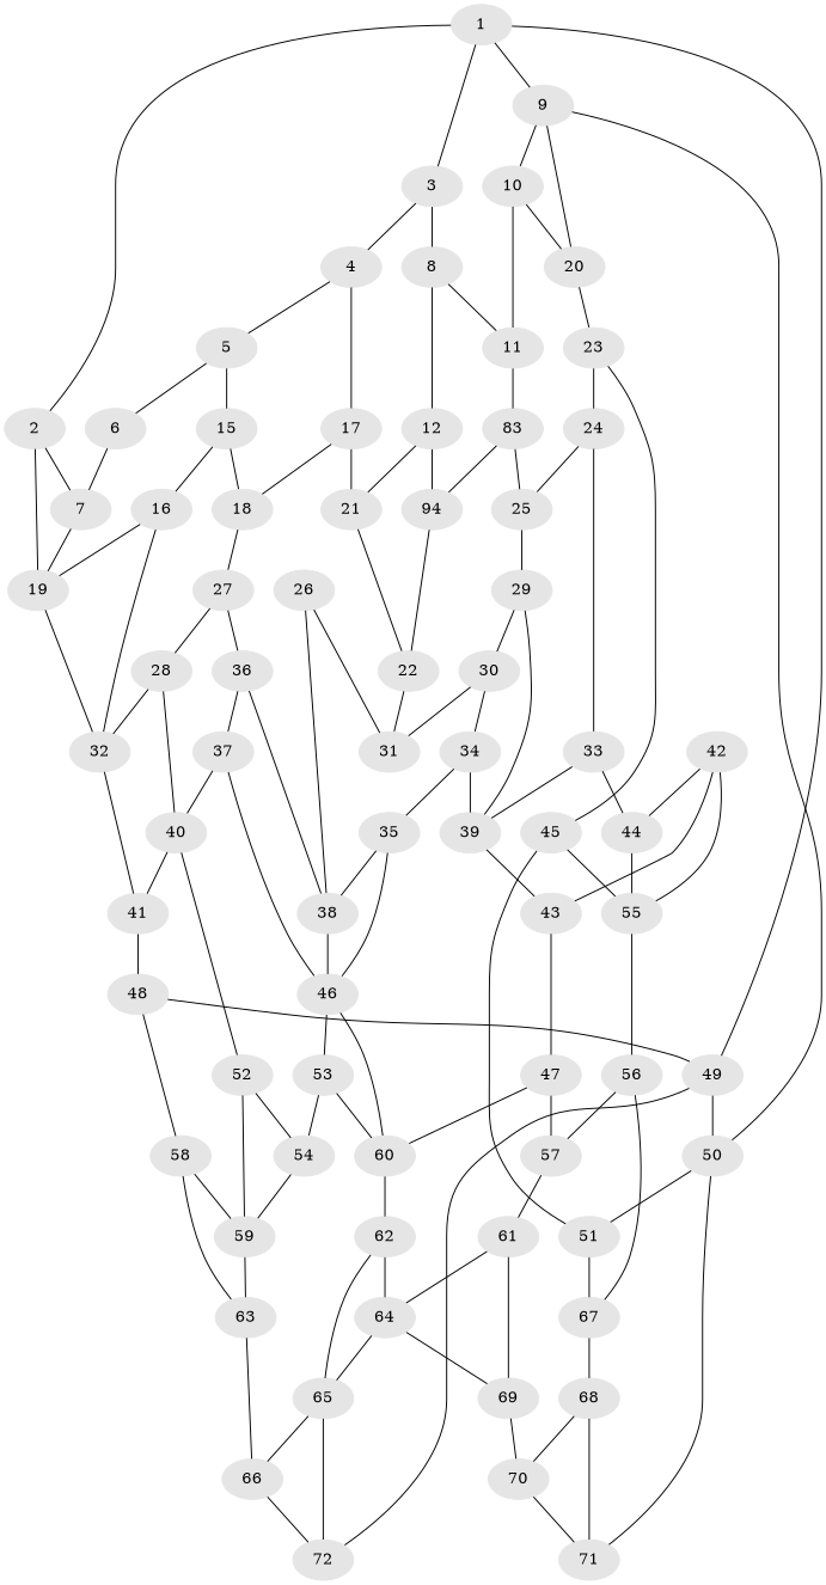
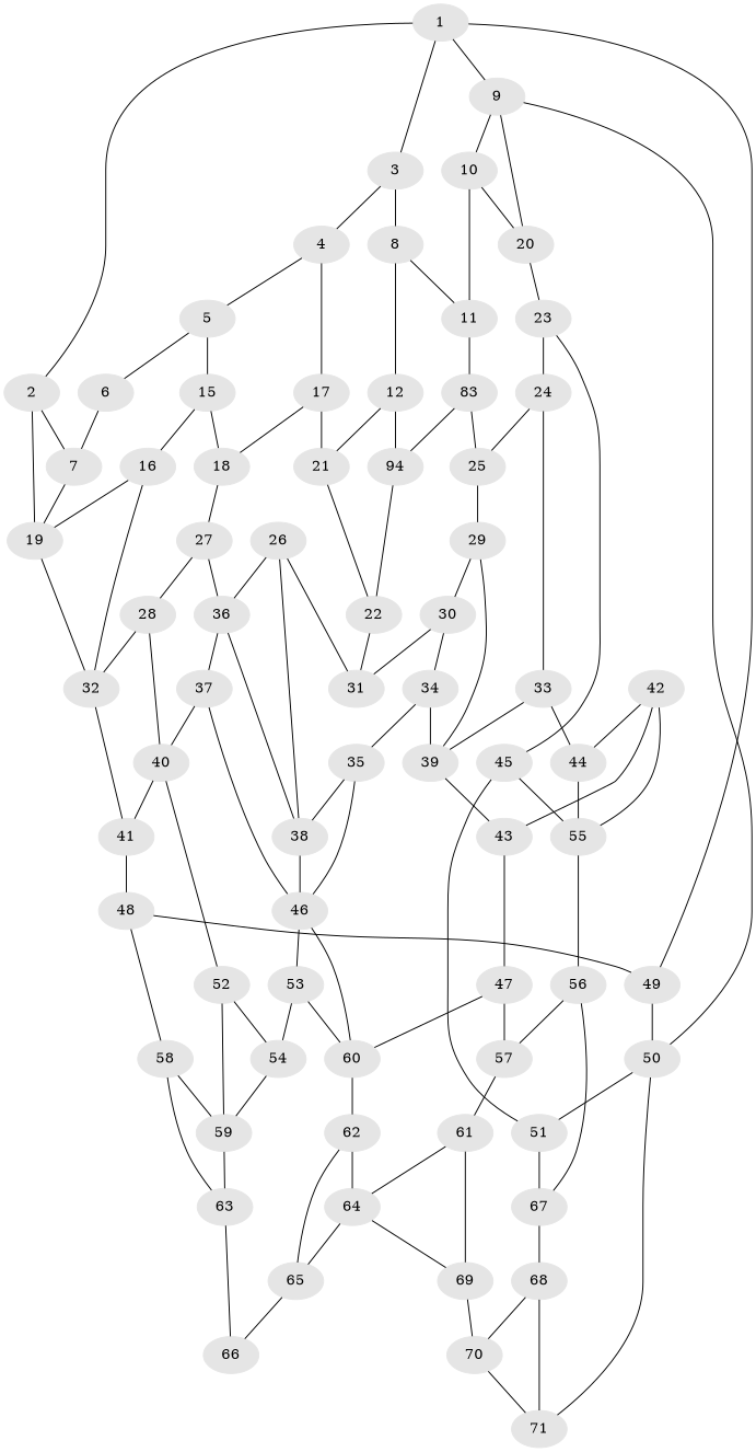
  graph {
    node [color=gray90 style=filled]
    edge [weight=1.0]
    1
    2
    3
    9
    49
    7
    19
    4
    8
    10
    20
    50
-   72
    32
    5
    17
    11
    12
    6
    15
    21
    18
    16
    n24 [label=83]
    n25 [label=94]
    23
    51
    71
    25
    22
    29
    31
    27
    41
    36
    28
    24
    45
    33
    55
    39
    44
    30
    26
    38
    37
    46
    40
    52
    34
    43
    35
    48
    53
    60
    54
    59
    47
    58
    42
    56
    57
    67
    62
    61
    63
    68
    64
    69
    66
    65
    70
    1 -- 2
    1 -- 3
    1 -- 9
    1 -- 49
    2 -- 7
    2 -- 19
    3 -- 4
    3 -- 8
    9 -- 10
    9 -- 20
    9 -- 50
    49 -- 50
-   49 -- 72
    7 -- 19
    19 -- 32
    4 -- 5
    4 -- 17
    8 -- 11
    8 -- 12
    10 -- 20
    10 -- 11 [weight=2.0]
    20 -- 23
    50 -- 51
    50 -- 71
    32 -- 41
    5 -- 6
    5 -- 15
    17 -- 21 [weight=2.0]
    17 -- 18
    11 -- n24
    12 -- 21
    12 -- n25
    6 -- 7 [weight=2.0]
    15 -- 18
    15 -- 16
    21 -- 22
    18 -- 27
    16 -- 19
    16 -- 32
    n24 -- n25
    n24 -- 25
    n25 -- 22
    23 -- 24
    23 -- 45
    51 -- 67
    25 -- 29
    22 -- 31 [weight=2.0]
    29 -- 39
    29 -- 30
    27 -- 36
    27 -- 28
    41 -- 48
    36 -- 38
    36 -- 37
    28 -- 32
    28 -- 40
    24 -- 25
    24 -- 33
    45 -- 51
    45 -- 55
    33 -- 39
    33 -- 44 [weight=2.0]
    55 -- 56
    39 -- 43
    44 -- 55
    30 -- 31
    30 -- 34
    26 -- 31
+   26 -- 36
    26 -- 38
    38 -- 46
    37 -- 46
    37 -- 40
    46 -- 53
    46 -- 60
    40 -- 41
    40 -- 52
    52 -- 54
    52 -- 59
    34 -- 39
    34 -- 35
    43 -- 47
    35 -- 38
    35 -- 46
    48 -- 49
    48 -- 58
    53 -- 60
    53 -- 54
    60 -- 62
    54 -- 59
    59 -- 63
    47 -- 60
    47 -- 57
    58 -- 59
    58 -- 63
    42 -- 55
    42 -- 44
    42 -- 43
    56 -- 57
    56 -- 67
    57 -- 61
    67 -- 68 [weight=2.0]
    62 -- 64
    62 -- 65
    61 -- 64
    61 -- 69
    63 -- 66 [weight=2.0]
    68 -- 71
    68 -- 70
    64 -- 69
    64 -- 65
    69 -- 70 [weight=2.0]
-   66 -- 72
-   65 -- 72
    65 -- 66
    70 -- 71
  }
